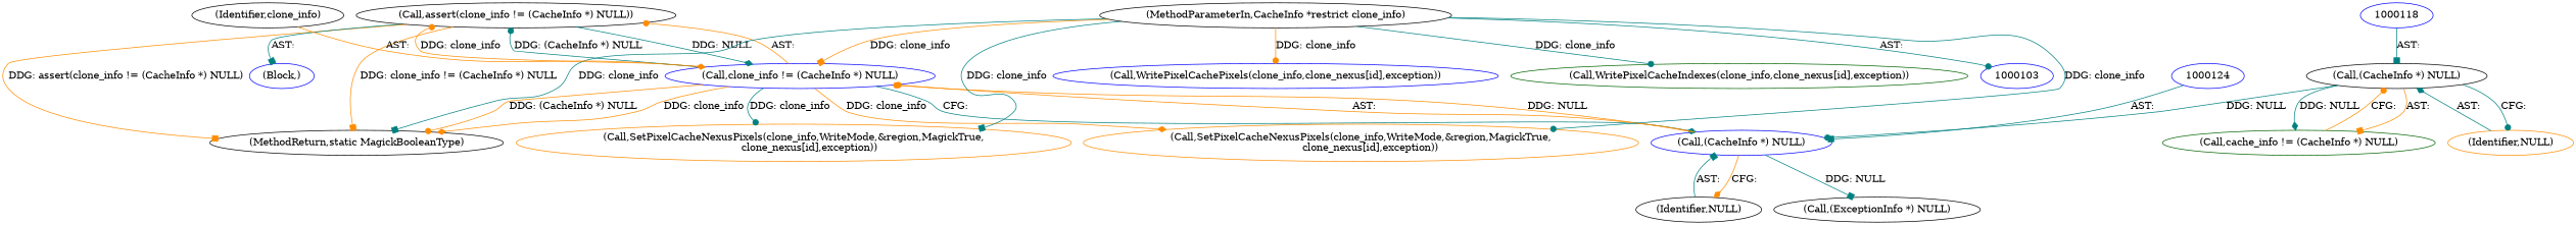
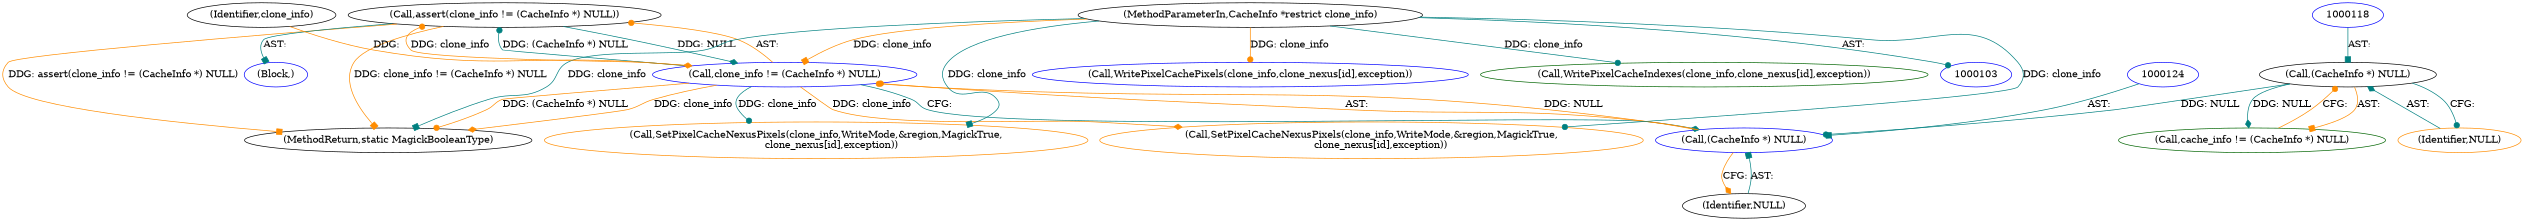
  digraph {
    fontname="DejaVu Serif"
    node [color=black fontname="DejaVu Serif"]
    edge [arrowhead=dot color=teal fontname="DejaVu Serif"]
    n1 [label="(Call,assert(clone_info != (CacheInfo *) NULL))"]
    n2 [color=blue label="(Call,clone_info != (CacheInfo *) NULL)"]
    n3 [label="(MethodReturn,static MagickBooleanType)"]
    n4 [color=blue label="(Block,)"]
    n5 [color=blue label="(Call,(CacheInfo *) NULL)"]
    n6 [color=darkorange label="(Call,SetPixelCacheNexusPixels(clone_info,WriteMode,&region,MagickTrue,\n      clone_nexus[id],exception))"]
    n7 [color=darkorange label="(Call,SetPixelCacheNexusPixels(clone_info,WriteMode,&region,MagickTrue,\n          clone_nexus[id],exception))"]
    n8 [label="(Identifier,NULL)"]
-   n9 [label="(Call,(ExceptionInfo *) NULL)"]
    n10 [label="(MethodParameterIn,CacheInfo *restrict clone_info)"]
    n11 [color=blue label="(Call,WritePixelCachePixels(clone_info,clone_nexus[id],exception))"]
    n12 [color=darkgreen label="(Call,WritePixelCacheIndexes(clone_info,clone_nexus[id],exception))"]
    1000103 [color=blue]
    n14 [label="(Call,(CacheInfo *) NULL)"]
    n15 [color=darkgreen label="(Call,cache_info != (CacheInfo *) NULL)"]
    n16 [color=darkorange label="(Identifier,NULL)"]
    n17 [label="(Identifier,clone_info)"]
    1000124 [color=blue]
    1000118 [color=blue]
    n1 -> n2 [arrowhead=diamond label="DDG: NULL"]
    n1 -> n3 [arrowhead=box color=darkorange label="DDG: clone_info != (CacheInfo *) NULL"]
    n1 -> n3 [arrowhead=box color=darkorange label="DDG: assert(clone_info != (CacheInfo *) NULL)"]
    n1 -> n4 [arrowhead=box label="AST: "]
    n2 -> n1 [color=darkorange label="AST: "]
    n2 -> n1 [color=darkorange label="DDG: clone_info"]
    n2 -> n1 [label="DDG: (CacheInfo *) NULL"]
    n2 -> n3 [color=darkorange label="DDG: (CacheInfo *) NULL"]
    n2 -> n3 [arrowhead=diamond color=darkorange label="DDG: clone_info"]
    n2 -> n5 [arrowhead=diamond label="CFG: "]
    n2 -> n6 [arrowhead=diamond color=darkorange label="DDG: clone_info"]
    n2 -> n7 [label="DDG: clone_info"]
    n5 -> n2 [color=darkorange label="AST: "]
    n5 -> n2 [color=darkorange label="DDG: NULL"]
    n5 -> n8 [arrowhead=diamond color=darkorange label="CFG: "]
-   n5 -> n9 [arrowhead=box label="DDG: NULL"]
    n8 -> n5 [arrowhead=box label="AST: "]
    n10 -> n2 [arrowhead=box color=darkorange label="DDG: clone_info"]
    n10 -> n3 [arrowhead=box label="DDG: clone_info"]
    n10 -> n6 [label="DDG: clone_info"]
    n10 -> n7 [arrowhead=box label="DDG: clone_info"]
    n10 -> n11 [color=darkorange label="DDG: clone_info"]
    n10 -> n12 [label="DDG: clone_info"]
    n10 -> 1000103 [label="AST: "]
    n14 -> n5 [label="DDG: NULL"]
    n14 -> n15 [arrowhead=box color=darkorange label="AST: "]
    n14 -> n15 [arrowhead=diamond label="DDG: NULL"]
    n14 -> n16 [label="CFG: "]
    n15 -> n14 [color=darkorange label="CFG: "]
    n16 -> n14 [arrowhead=diamond label="AST: "]
-   n17 -> n2 [arrowhead=diamond color=darkorange label="AST: "]
+   n17 -> n2 [arrowhead=diamond color=darkorange label="DDG: "]
    1000124 -> n5 [arrowhead=box label="AST: "]
    1000118 -> n14 [arrowhead=box label="AST: "]
  }
